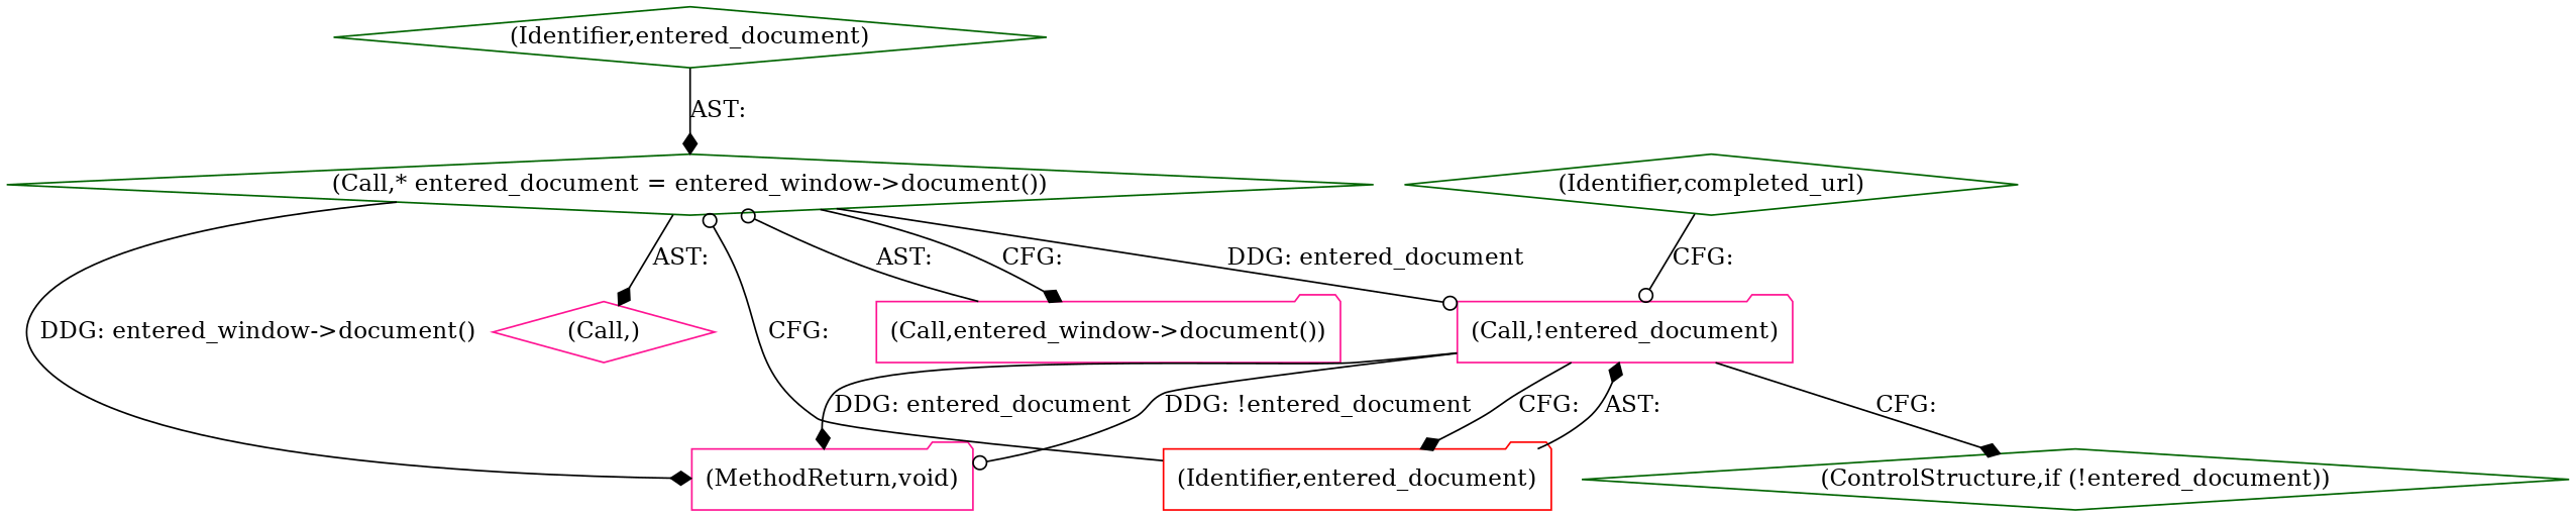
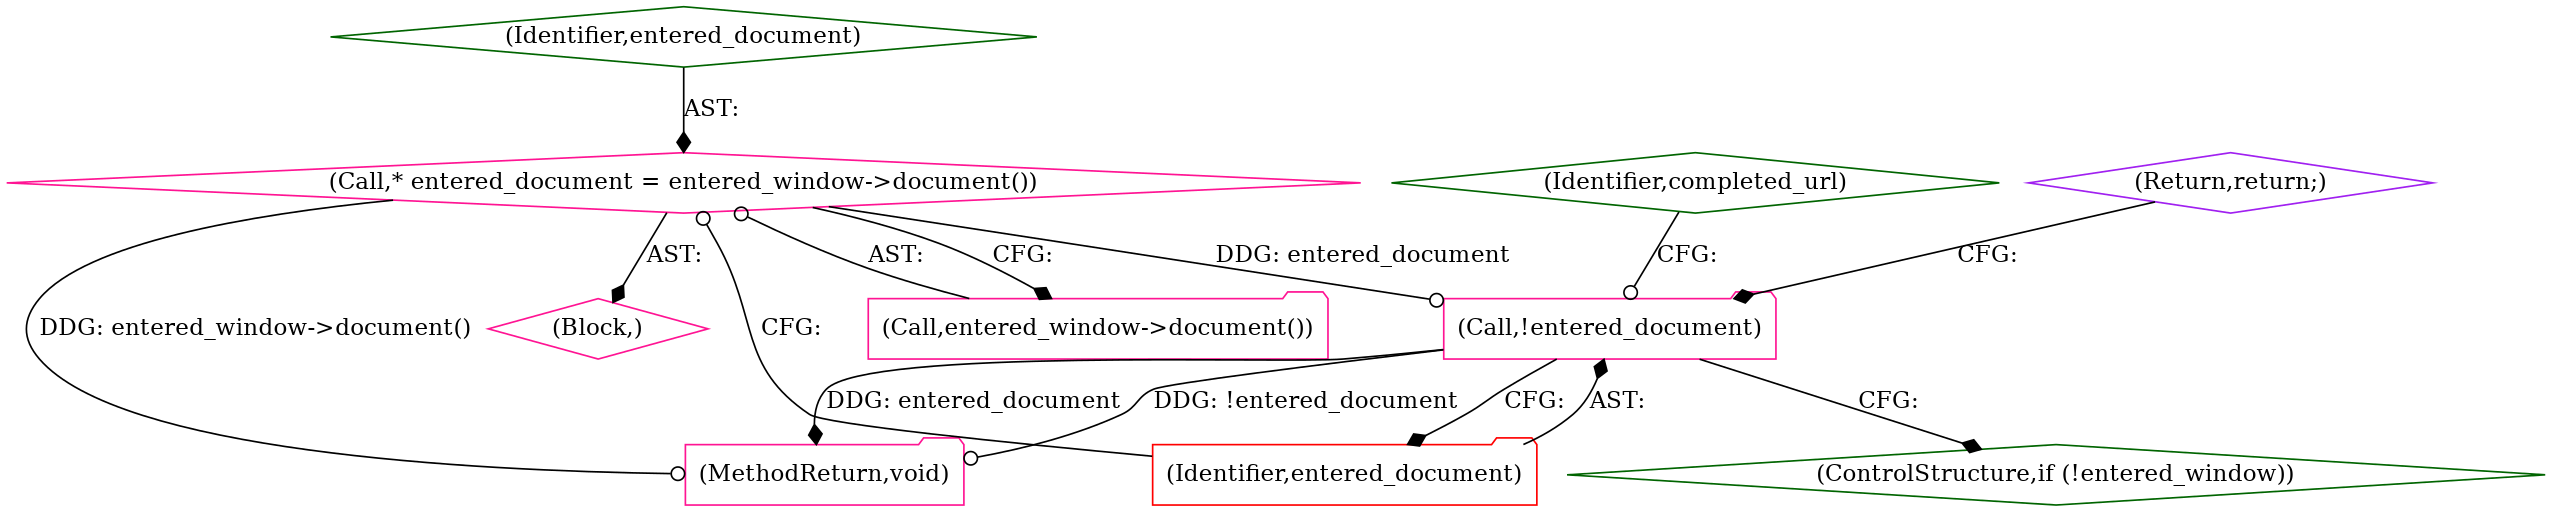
  digraph {
    node [color=darkgreen shape=diamond]
    edge [arrowhead=diamond]
-   n1 [label="(Call,* entered_document = entered_window->document())"]
+   n1 [color=deeppink label="(Call,* entered_document = entered_window->document())"]
    n2 [color=deeppink label="(Call,!entered_document)" shape=folder]
    n3 [color=deeppink label="(MethodReturn,void)" shape=folder]
-   n4 [color=deeppink label="(Call,)"]
+   n4 [color=deeppink label="(Block,)"]
    n5 [color=deeppink label="(Call,entered_window->document())" shape=folder]
    n6 [color=red label="(Identifier,entered_document)" shape=folder]
-   n7 [label="(ControlStructure,if (!entered_document))"]
+   n7 [label="(ControlStructure,if (!entered_window))"]
    n8 [label="(Identifier,completed_url)"]
    n9 [label="(Identifier,entered_document)"]
+   n10 [color=purple label="(Return,return;)"]
    n1 -> n2 [arrowhead=odot label="DDG: entered_document"]
-   n1 -> n3 [label="DDG: entered_window->document()"]
+   n1 -> n3 [arrowhead=odot label="DDG: entered_window->document()"]
    n1 -> n4 [label="AST: "]
    n1 -> n5 [label="CFG: "]
    n2 -> n3 [label="DDG: entered_document"]
    n2 -> n3 [arrowhead=odot label="DDG: !entered_document"]
    n2 -> n6 [label="CFG: "]
    n2 -> n7 [label="CFG: "]
    n5 -> n1 [arrowhead=odot label="AST: "]
    n6 -> n1 [arrowhead=odot label="CFG: "]
    n6 -> n2 [label="AST: "]
    n8 -> n2 [arrowhead=odot label="CFG: "]
    n9 -> n1 [label="AST: "]
+   n10 -> n2 [label="CFG: "]
  }
